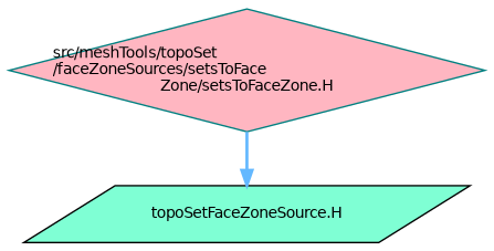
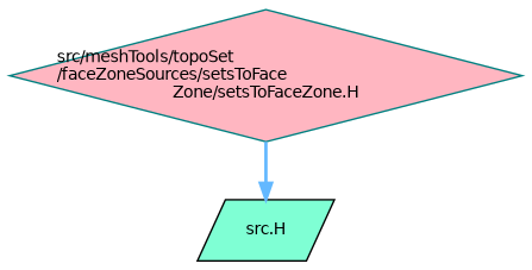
  digraph {
    node [fontname=Helvetica fontsize=10 style=filled]
    n1 [color=teal fillcolor=lightpink fontcolor=black height=0.2 label="src/meshTools/topoSet\l/faceZoneSources/setsToFace\lZone/setsToFaceZone.H" shape=diamond width=0.4]
-   n2 [color=black fillcolor=aquamarine height=0.2 label="topoSetFaceZoneSource.H" shape=parallelogram width=0.4]
+   n2 [color=black fillcolor=aquamarine height=0.2 label="src.H" shape=parallelogram width=0.4]
    n1 -> n2 [color=steelblue1 fontname=Helvetica fontsize=10 labelfontname=Helvetica labelfontsize=10 style=bold]
  }
